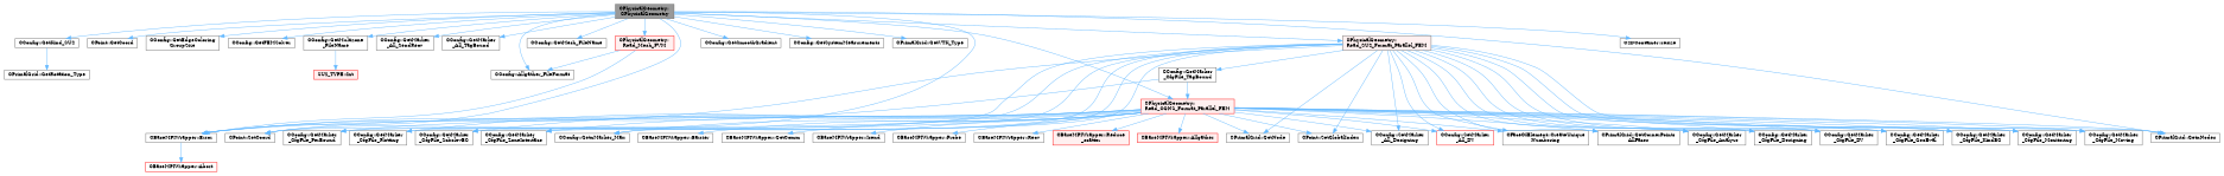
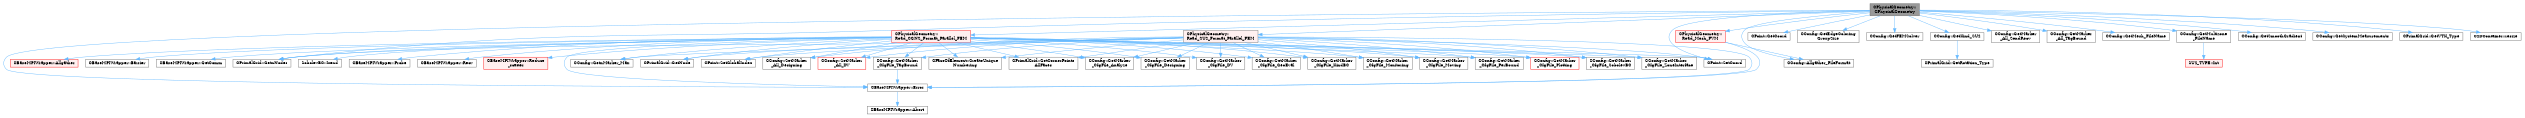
  digraph {
    fontname="DejaVu Serif"
    rankdir=TB
    node [color=grey40 fillcolor=white fontname="DejaVu Serif" fontsize=10 shape=box style=filled]
    edge [color=steelblue1 fontname="DejaVu Serif" fontsize=10 labelfontname=Helvetica labelfontsize=10 style=solid]
    n1 [color=gray40 fillcolor=grey60 fontcolor=black height=0.2 label="CPhysicalGeometry::\lCPhysicalGeometry" width=0.4]
    n2 [height=0.2 label="CBaseMPIWrapper::Error" width=0.4]
    n3 [height=0.2 label="CPoint::GetCoord" width=0.4]
    n4 [height=0.2 label="CConfig::GetEdgeColoring\lGroupSize" width=0.4]
    n5 [height=0.2 label="CConfig::GetFEMSolver" width=0.4]
    n6 [height=0.2 label="CConfig::GetKind_SU2" width=0.4]
    n7 [height=0.2 label="CConfig::GetMarker\l_All_SendRecv" width=0.4]
    n8 [height=0.2 label="CConfig::GetMarker\l_All_TagBound" width=0.4]
    n9 [height=0.2 label="CConfig::Allgather_FileFormat" width=0.4]
    n10 [height=0.2 label="CConfig::GetMesh_FileName" width=0.4]
    n11 [height=0.2 label="CConfig::GetMultizone\l_FileName" width=0.4]
    n12 [height=0.2 label="CPrimalGrid::GetnNodes" width=0.4]
    n13 [height=0.2 label="CConfig::GetSmoothGradient" width=0.4]
    n14 [height=0.2 label="CConfig::GetSystemMeasurements" width=0.4]
    n15 [height=0.2 label="CPrimalGrid::GetVTK_Type" width=0.4]
    n16 [color=red fillcolor="#FFF0F0" height=0.2 label="CPhysicalGeometry::\lRead_CGNS_Format_Parallel_FEM" width=0.4]
    n17 [height=0.2 label="CPoint::SetCoord" width=0.4]
    n18 [color=red fillcolor="#FFF0F0" height=0.2 label="CPhysicalGeometry::\lRead_Mesh_FVM" width=0.4]
    n19 [fillcolor="#FFF0F0" height=0.2 label="CPhysicalGeometry::\lRead_SU2_Format_Parallel_FEM" width=0.4]
    n20 [height=0.2 label="C2DContainer::resize" width=0.4]
-   n21 [color=red height=0.2 label="CBaseMPIWrapper::Abort" width=0.4]
+   n21 [height=0.2 label="CBaseMPIWrapper::Abort" width=0.4]
    n22 [height=0.2 label="CPrimalGrid::GetRotation_Type" width=0.4]
    n23 [color=red fillcolor="#FFF0F0" height=0.2 label="SU2_TYPE::Int" width=0.4]
    n24 [color=red fillcolor="#FFF0F0" height=0.2 label="CBaseMPIWrapper::Allgather" width=0.4]
    n25 [height=0.2 label="CBaseMPIWrapper::Barrier" width=0.4]
    n26 [height=0.2 label="CFaceOfElement::CreateUnique\lNumbering" width=0.4]
    n27 [height=0.2 label="CBaseMPIWrapper::GetComm" width=0.4]
    n28 [height=0.2 label="CPrimalGrid::GetCornerPoints\lAllFaces" width=0.4]
    n29 [height=0.2 label="CConfig::GetMarker\l_CfgFile_Analyze" width=0.4]
    n30 [height=0.2 label="CConfig::GetMarker\l_CfgFile_Designing" width=0.4]
    n31 [height=0.2 label="CConfig::GetMarker\l_CfgFile_DV" width=0.4]
    n32 [height=0.2 label="CConfig::GetMarker\l_CfgFile_GeoEval" width=0.4]
    n33 [height=0.2 label="CConfig::GetMarker\l_CfgFile_KindBC" width=0.4]
    n34 [height=0.2 label="CConfig::GetMarker\l_CfgFile_Monitoring" width=0.4]
    n35 [height=0.2 label="CConfig::GetMarker\l_CfgFile_Moving" width=0.4]
    n36 [height=0.2 label="CConfig::GetMarker\l_CfgFile_PerBound" width=0.4]
-   n37 [height=0.2 label="CConfig::GetMarker\l_CfgFile_Plotting" width=0.4]
+   n37 [color=red height=0.2 label="CConfig::GetMarker\l_CfgFile_Plotting" width=0.4]
    n38 [height=0.2 label="CConfig::GetMarker\l_CfgFile_SobolevBC" width=0.4]
    n39 [height=0.2 label="CConfig::GetMarker\l_CfgFile_TagBound" width=0.4]
    n40 [height=0.2 label="CConfig::GetMarker\l_CfgFile_ZoneInterface" width=0.4]
    n41 [height=0.2 label="CConfig::GetnMarker_Max" width=0.4]
    n42 [height=0.2 label="CPrimalGrid::GetNode" width=0.4]
-   n43 [height=0.2 label="CBaseMPIWrapper::Isend" width=0.4]
+   n43 [height=0.2 label="SobolevBC::Isend" width=0.4]
    n44 [height=0.2 label="CBaseMPIWrapper::Probe" width=0.4]
    n45 [height=0.2 label="CBaseMPIWrapper::Recv" width=0.4]
    n46 [color=red fillcolor="#FFF0F0" height=0.2 label="CBaseMPIWrapper::Reduce\l_scatter" width=0.4]
    n47 [height=0.2 label="CPoint::SetGlobalIndex" width=0.4]
    n48 [height=0.2 label="CConfig::SetMarker\l_All_Designing" width=0.4]
    n49 [color=red height=0.2 label="CConfig::SetMarker\l_All_DV" width=0.4]
    n1 -> n2
    n1 -> n3
    n1 -> n4
    n1 -> n5
    n1 -> n6
    n1 -> n7
    n1 -> n8
    n1 -> n9
    n1 -> n10
    n1 -> n11
    n1 -> n12
    n1 -> n13
    n1 -> n14
    n1 -> n15
    n1 -> n16
    n1 -> n17
    n1 -> n18
    n1 -> n19
    n1 -> n20
    n2 -> n21
    n6 -> n22
    n11 -> n23
    n16 -> n2
    n16 -> n12
    n16 -> n17
    n16 -> n24
    n16 -> n25
    n16 -> n26
    n16 -> n27
    n16 -> n28
    n16 -> n29
    n16 -> n30
    n16 -> n31
    n16 -> n32
    n16 -> n33
    n16 -> n34
    n16 -> n35
    n16 -> n36
    n16 -> n37
    n16 -> n38
-   n39 -> n16
+   n16 -> n39
    n16 -> n40
    n16 -> n41
    n16 -> n42
    n16 -> n43
    n16 -> n44
    n16 -> n45
    n16 -> n46
    n16 -> n47
    n16 -> n48
    n16 -> n49
    n18 -> n2
    n18 -> n9
    n19 -> n2
    n19 -> n12
    n19 -> n17
    n19 -> n26
    n19 -> n28
    n19 -> n29
    n19 -> n30
    n19 -> n31
    n19 -> n32
    n19 -> n33
    n19 -> n34
    n19 -> n35
    n19 -> n36
    n19 -> n37
    n19 -> n38
    n19 -> n39
    n19 -> n40
    n19 -> n41
    n19 -> n42
    n19 -> n47
    n19 -> n48
    n19 -> n49
    n39 -> n2
  }
